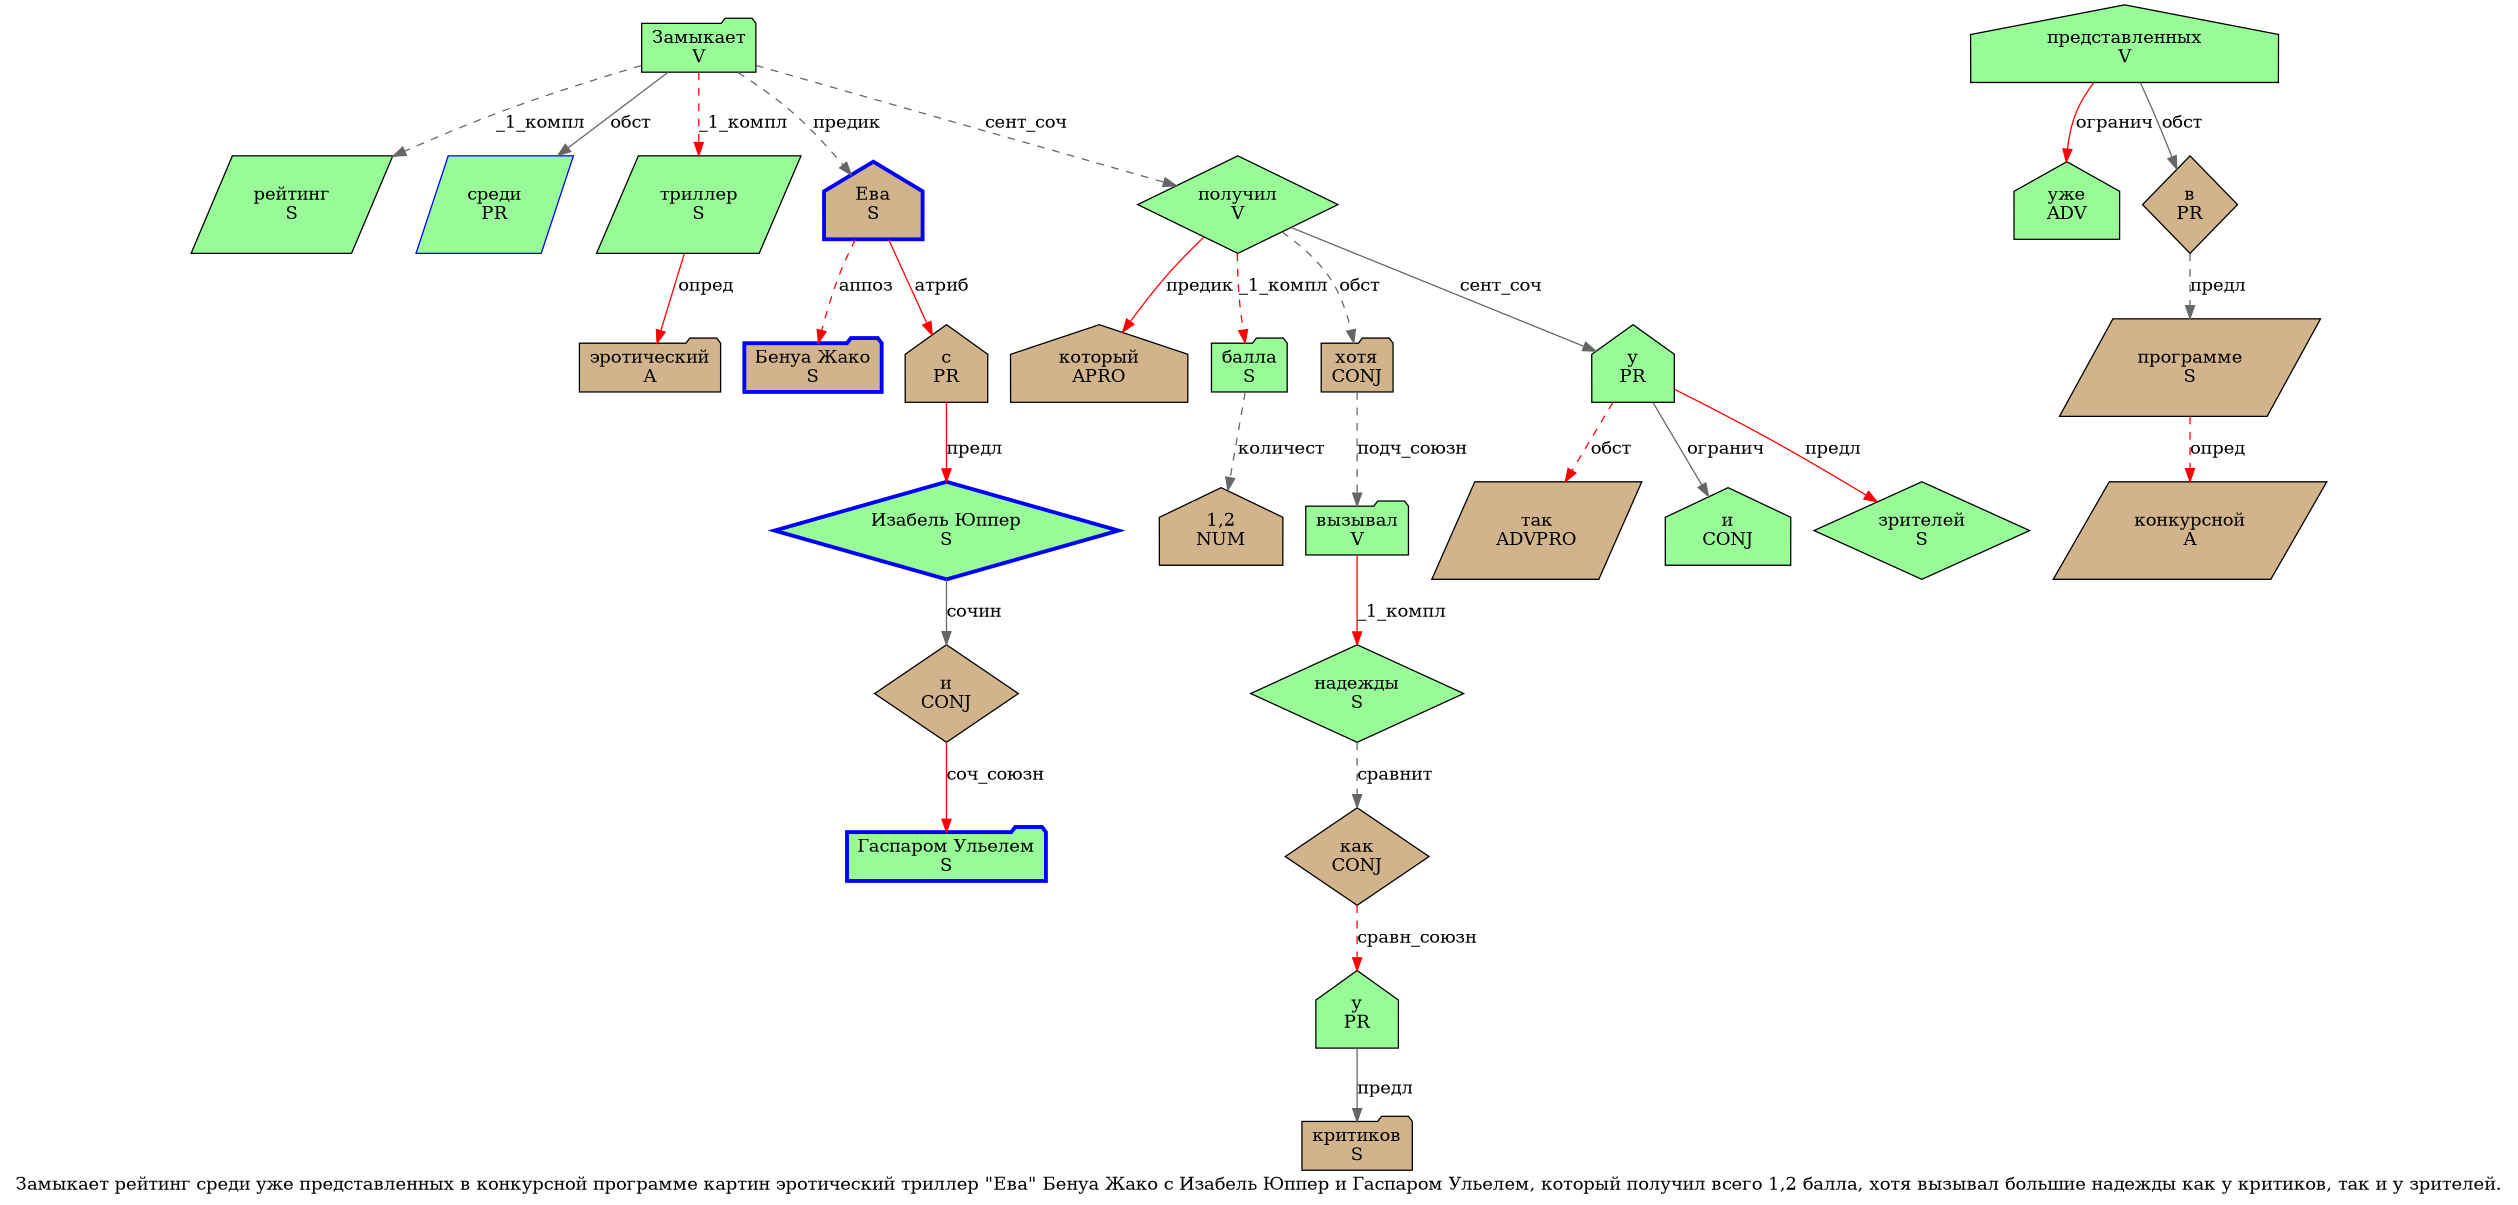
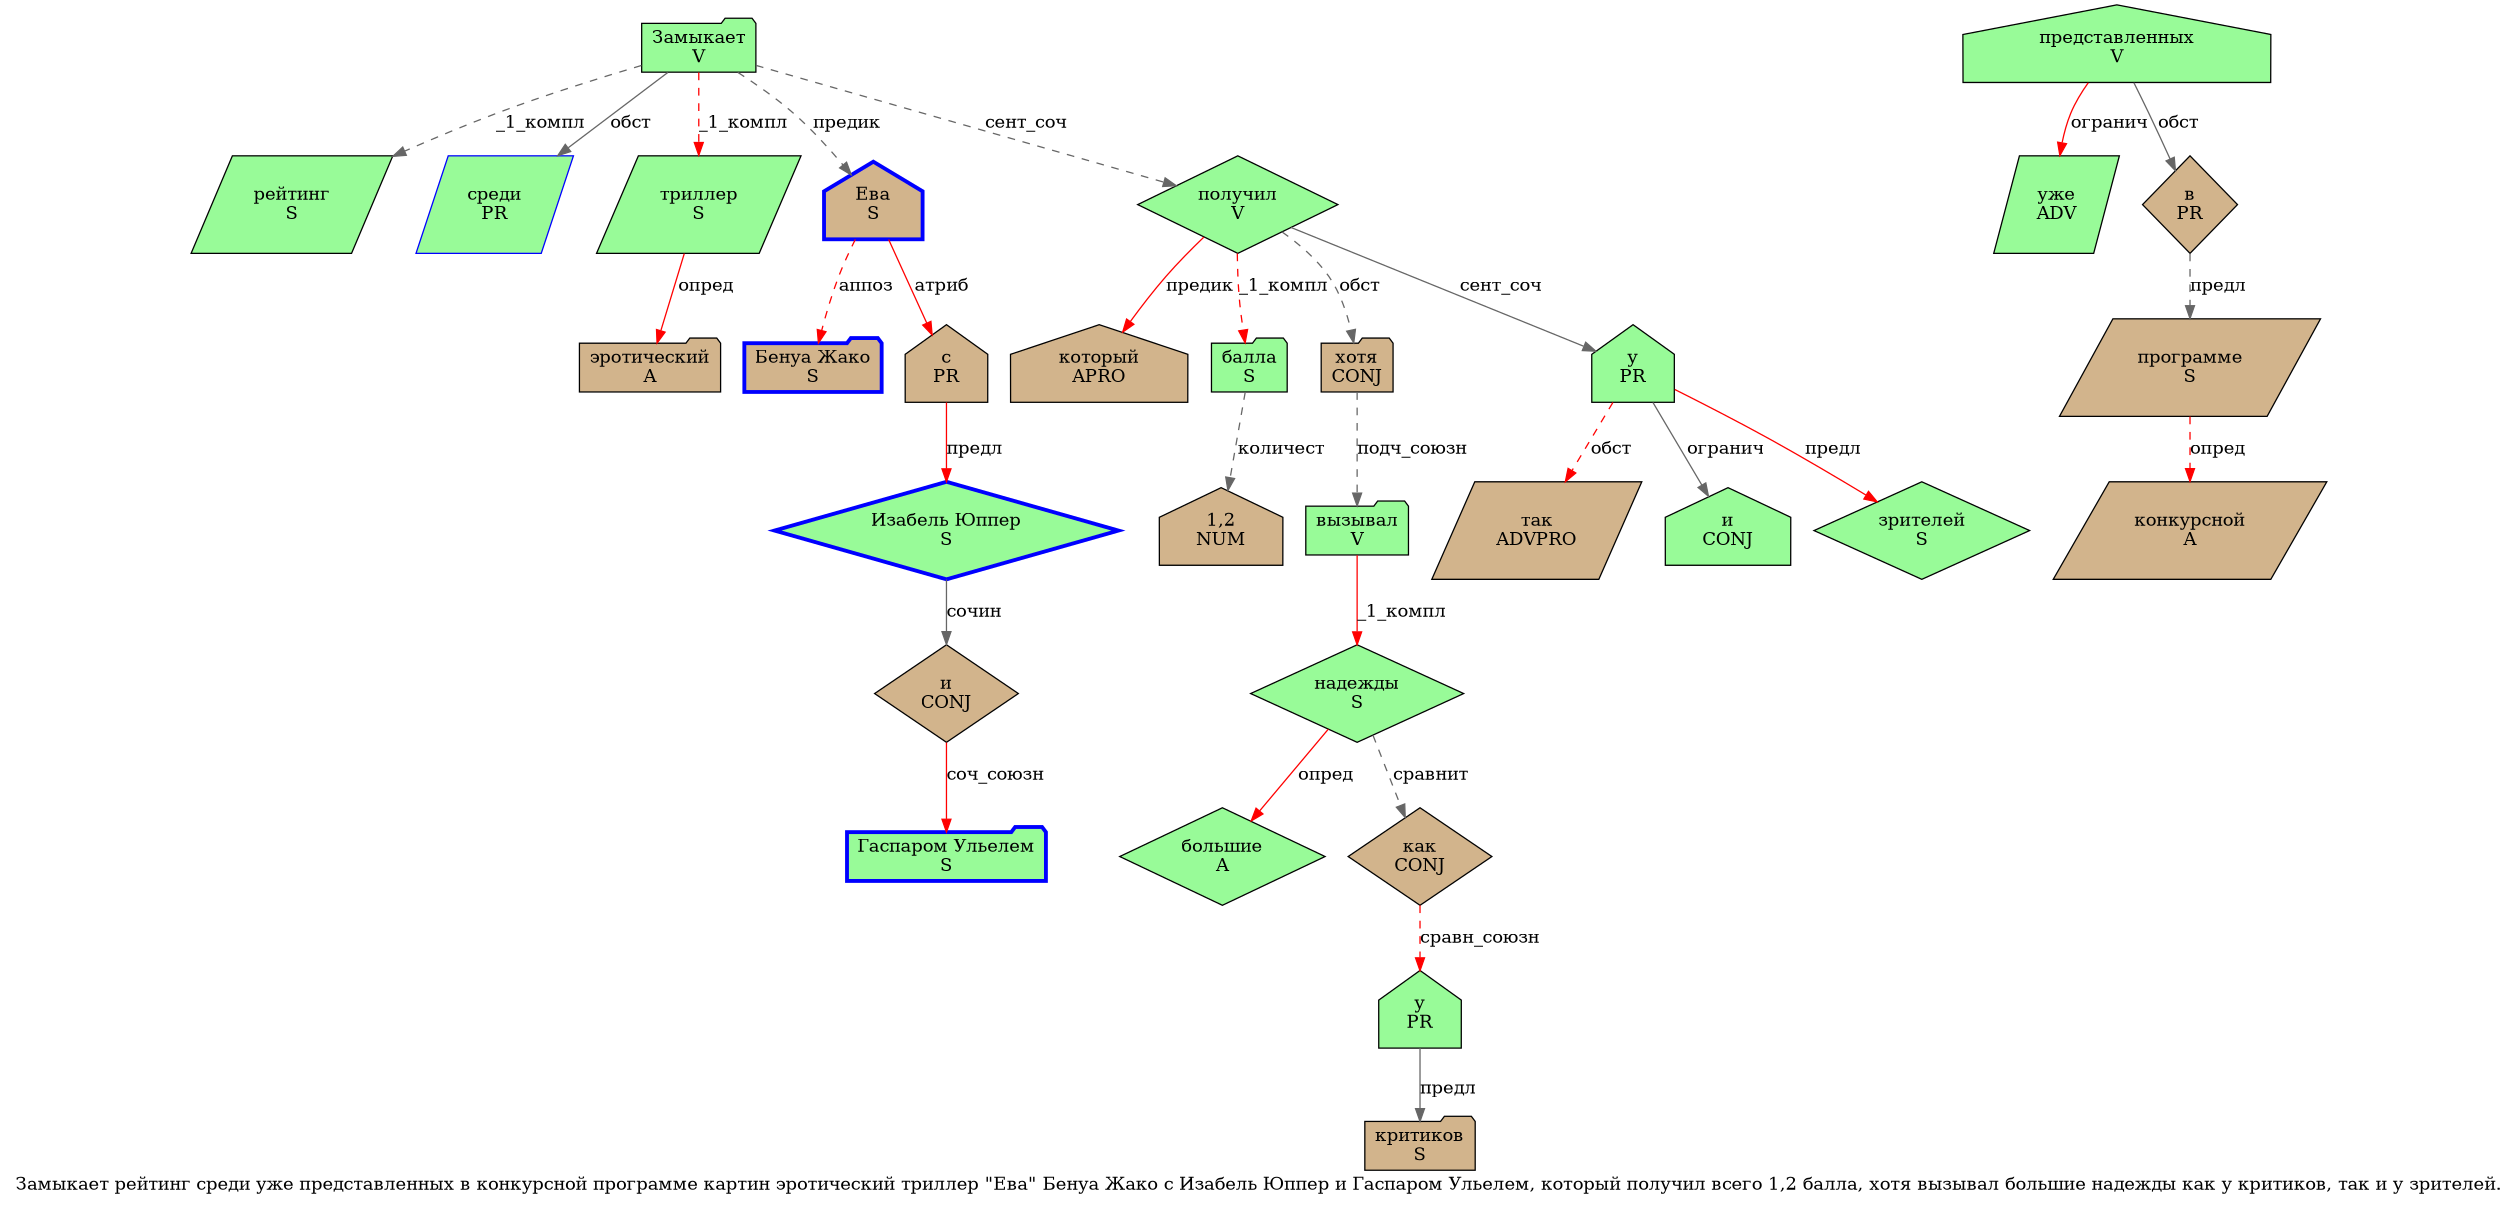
  digraph {
    label="Замыкает рейтинг среди уже представленных в конкурсной программе картин эротический триллер \"Ева\" Бенуа Жако с Изабель Юппер и Гаспаром Ульелем, который получил всего 1,2 балла, хотя вызывал большие надежды как у критиков, так и у зрителей."
    node [fillcolor=palegreen penwidth=1 shape=house style=filled]
    edge [color=red style=solid]
    n1 [label="Замыкает\nV" shape=folder]
    n2 [label="рейтинг\nS" shape=parallelogram]
    n3 [color=blue label="среди\nPR" shape=parallelogram]
    n4 [label="триллер\nS" shape=parallelogram]
    n5 [color=blue fillcolor=tan label="Ева\nS" penwidth=3]
    n6 [label="получил\nV" shape=diamond]
    n7 [fillcolor=tan label="эротический\nA" shape=folder]
    n8 [color=blue fillcolor=tan label="Бенуа Жако\nS" penwidth=3 shape=folder]
    n9 [fillcolor=tan label="с\nPR"]
    n10 [fillcolor=tan label="который\nAPRO"]
    n11 [label="балла\nS" shape=folder]
    n12 [fillcolor=tan label="хотя\nCONJ" shape=folder]
    n13 [label="у\nPR"]
-   n14 [label="уже\nADV"]
+   n14 [label="уже\nADV" shape=parallelogram]
    n15 [label="представленных\nV"]
    n16 [fillcolor=tan label="в\nPR" shape=diamond]
    n17 [fillcolor=tan label="программе\nS" shape=parallelogram]
    n18 [fillcolor=tan label="конкурсной\nA" shape=parallelogram]
    n19 [color=blue label="Изабель Юппер\nS" penwidth=3 shape=diamond]
    n20 [fillcolor=tan label="и\nCONJ" shape=diamond]
    n21 [color=blue label="Гаспаром Ульелем\nS" penwidth=3 shape=folder]
    n22 [fillcolor=tan label="1,2\nNUM"]
    n23 [label="вызывал\nV" shape=folder]
    n24 [fillcolor=tan label="так\nADVPRO" shape=parallelogram]
    n25 [label="и\nCONJ"]
    n26 [label="зрителей\nS" shape=diamond]
    n27 [label="надежды\nS" shape=diamond]
+   n28 [label="большие\nA" shape=diamond]
    n29 [fillcolor=tan label="как\nCONJ" shape=diamond]
    n30 [label="у\nPR"]
    n31 [fillcolor=tan label="критиков\nS" shape=folder]
    n1 -> n2 [color=gray40 label="_1_компл" style=dashed]
    n1 -> n3 [color=gray40 label="обст"]
    n1 -> n4 [label="_1_компл" style=dashed]
    n1 -> n5 [color=gray40 label="предик" style=dashed]
    n1 -> n6 [color=gray40 label="сент_соч" style=dashed]
    n4 -> n7 [label="опред"]
    n5 -> n8 [label="аппоз" style=dashed]
    n5 -> n9 [label="атриб"]
    n6 -> n10 [label="предик"]
    n6 -> n11 [label="_1_компл" style=dashed]
    n6 -> n12 [color=gray40 label="обст" style=dashed]
    n6 -> n13 [color=gray40 label="сент_соч"]
    n9 -> n19 [label="предл"]
    n11 -> n22 [color=gray40 label="количест" style=dashed]
    n12 -> n23 [color=gray40 label="подч_союзн" style=dashed]
    n13 -> n24 [label="обст" style=dashed]
    n13 -> n25 [color=gray40 label="огранич"]
    n13 -> n26 [label="предл"]
    n15 -> n14 [label="огранич"]
    n15 -> n16 [color=gray40 label="обст"]
    n16 -> n17 [color=gray40 label="предл" style=dashed]
    n17 -> n18 [label="опред" style=dashed]
    n19 -> n20 [color=gray40 label="сочин"]
    n20 -> n21 [label="соч_союзн"]
    n23 -> n27 [label="_1_компл"]
+   n27 -> n28 [label="опред"]
    n27 -> n29 [color=gray40 label="сравнит" style=dashed]
    n29 -> n30 [label="сравн_союзн" style=dashed]
    n30 -> n31 [color=gray40 label="предл"]
  }
